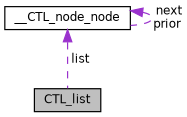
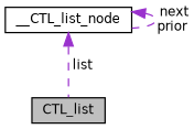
  digraph {
    node [color=black fontname=Helvetica fontsize=10 shape=record style=filled]
    edge [color=darkorchid3 dir=back fontname=Helvetica fontsize=10 labelfontname=Helvetica labelfontsize=10 style=dashed]
    n1 [fillcolor=grey75 fontcolor=black height=0.2 label=CTL_list width=0.4]
-   n2 [fillcolor=white height=0.2 label=__CTL_node_node width=0.4]
+   n2 [fillcolor=white height=0.2 label=__CTL_list_node width=0.4]
    n2 -> n1 [label=" list"]
    n2 -> n2 [label=" next\nprior"]
  }
